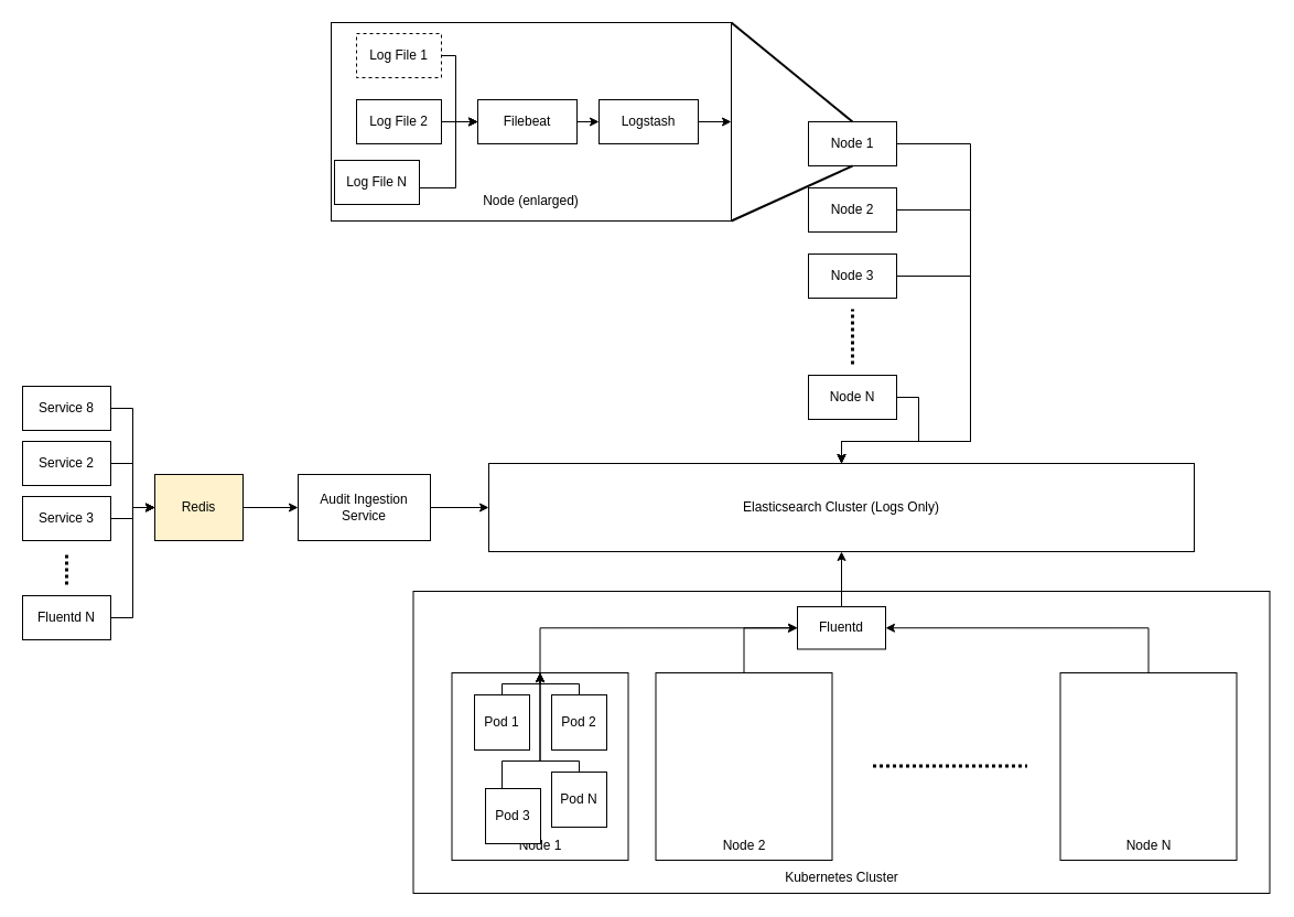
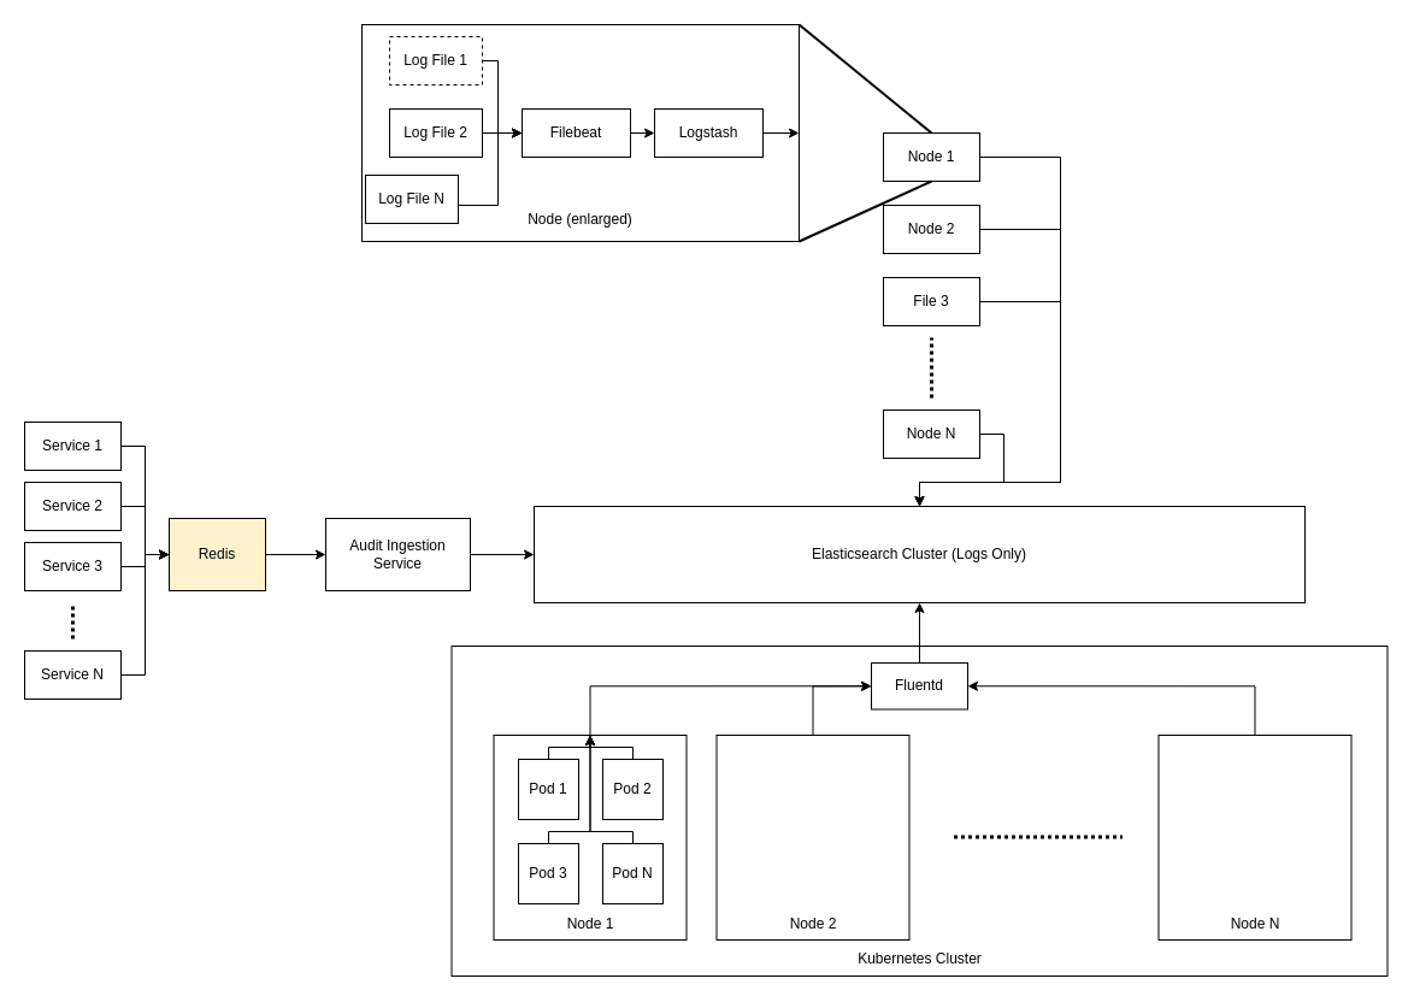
  <mxCell id="0" />
  <mxCell id="1" parent="0" />
  <mxCell id="2" style="edgeStyle=orthogonalEdgeStyle;rounded=0;orthogonalLoop=1;jettySize=auto;html=1;exitX=1;exitY=0.5;exitDx=0;exitDy=0;entryX=0.5;entryY=0;entryDx=0;entryDy=0;strokeWidth=1;" edge="1" parent="1" source="3" target="18"><mxGeometry relative="1" as="geometry"><Array as="points"><mxPoint x="880" y="130" /><mxPoint x="880" y="400" /><mxPoint x="763" y="400" /></Array></mxGeometry></mxCell>
  <mxCell id="3" value="Node 1" style="rounded=0;whiteSpace=wrap;html=1;" vertex="1" parent="1"><mxGeometry x="733" y="110" width="80" height="40" as="geometry" /></mxCell>
  <mxCell id="4" style="edgeStyle=orthogonalEdgeStyle;rounded=0;orthogonalLoop=1;jettySize=auto;html=1;exitX=1;exitY=0.5;exitDx=0;exitDy=0;entryX=0.5;entryY=0;entryDx=0;entryDy=0;strokeWidth=1;" edge="1" parent="1" source="5" target="18"><mxGeometry relative="1" as="geometry"><Array as="points"><mxPoint x="880" y="190" /><mxPoint x="880" y="400" /><mxPoint x="763" y="400" /></Array></mxGeometry></mxCell>
  <mxCell id="5" value="Node 2" style="rounded=0;whiteSpace=wrap;html=1;" vertex="1" parent="1"><mxGeometry x="733" y="170" width="80" height="40" as="geometry" /></mxCell>
  <mxCell id="6" style="edgeStyle=orthogonalEdgeStyle;rounded=0;orthogonalLoop=1;jettySize=auto;html=1;exitX=1;exitY=0.5;exitDx=0;exitDy=0;strokeWidth=1;" edge="1" parent="1" source="7" target="18"><mxGeometry relative="1" as="geometry"><Array as="points"><mxPoint x="880" y="250" /><mxPoint x="880" y="400" /><mxPoint x="763" y="400" /></Array></mxGeometry></mxCell>
- <mxCell id="7" value="Node 3" style="rounded=0;whiteSpace=wrap;html=1;" vertex="1" parent="1"><mxGeometry x="733" y="230" width="80" height="40" as="geometry" /></mxCell>
+ <mxCell id="7" value="File 3" style="rounded=0;whiteSpace=wrap;html=1;" vertex="1" parent="1"><mxGeometry x="733" y="230" width="80" height="40" as="geometry" /></mxCell>
  <mxCell id="8" style="edgeStyle=orthogonalEdgeStyle;rounded=0;orthogonalLoop=1;jettySize=auto;html=1;exitX=1;exitY=0.5;exitDx=0;exitDy=0;entryX=0.5;entryY=0;entryDx=0;entryDy=0;strokeWidth=1;" edge="1" parent="1" source="9" target="18"><mxGeometry relative="1" as="geometry" /></mxCell>
  <mxCell id="9" value="Node N" style="rounded=0;whiteSpace=wrap;html=1;" vertex="1" parent="1"><mxGeometry x="733" y="340" width="80" height="40" as="geometry" /></mxCell>
  <mxCell id="10" value="" style="endArrow=none;dashed=1;html=1;dashPattern=1 1;strokeWidth=3;" edge="1" parent="1"><mxGeometry width="50" height="50" relative="1" as="geometry"><mxPoint x="773" y="330" as="sourcePoint" /><mxPoint x="773" y="280" as="targetPoint" /></mxGeometry></mxCell>
  <mxCell id="11" value="&lt;div&gt;&lt;br&gt;&lt;/div&gt;&lt;div&gt;&lt;br&gt;&lt;/div&gt;&lt;div&gt;&lt;br&gt;&lt;/div&gt;&lt;div&gt;&lt;br&gt;&lt;/div&gt;&lt;div&gt;&lt;br&gt;&lt;/div&gt;&lt;div&gt;&lt;br&gt;&lt;/div&gt;&lt;div&gt;&lt;br&gt;&lt;/div&gt;&lt;div&gt;&lt;br&gt;&lt;/div&gt;&lt;div&gt;&lt;br&gt;&lt;/div&gt;&lt;div&gt;&lt;br&gt;&lt;/div&gt;&lt;div&gt;Node (enlarged)&lt;/div&gt;" style="rounded=0;whiteSpace=wrap;html=1;fillColor=#FFFFFF;" vertex="1" parent="1"><mxGeometry x="300" y="20" width="363" height="180" as="geometry" /></mxCell>
  <mxCell id="12" style="edgeStyle=orthogonalEdgeStyle;rounded=0;orthogonalLoop=1;jettySize=auto;html=1;exitX=1;exitY=0.5;exitDx=0;exitDy=0;entryX=0;entryY=0.5;entryDx=0;entryDy=0;strokeWidth=1;" edge="1" parent="1" source="13" target="15"><mxGeometry relative="1" as="geometry" /></mxCell>
  <mxCell id="13" value="Filebeat" style="rounded=0;whiteSpace=wrap;html=1;fillColor=#FFFFFF;" vertex="1" parent="1"><mxGeometry x="433" y="90" width="90" height="40" as="geometry" /></mxCell>
  <mxCell id="14" style="edgeStyle=orthogonalEdgeStyle;rounded=0;orthogonalLoop=1;jettySize=auto;html=1;exitX=1;exitY=0.5;exitDx=0;exitDy=0;entryX=1;entryY=0.5;entryDx=0;entryDy=0;strokeWidth=1;" edge="1" parent="1" source="15" target="11"><mxGeometry relative="1" as="geometry" /></mxCell>
  <mxCell id="15" value="Logstash" style="rounded=0;whiteSpace=wrap;html=1;fillColor=#FFFFFF;" vertex="1" parent="1"><mxGeometry x="543" y="90" width="90" height="40" as="geometry" /></mxCell>
  <mxCell id="16" value="" style="endArrow=none;html=1;strokeWidth=2;entryX=0.5;entryY=1;entryDx=0;entryDy=0;exitX=1;exitY=1;exitDx=0;exitDy=0;" edge="1" parent="1" source="11" target="3"><mxGeometry width="50" height="50" relative="1" as="geometry"><mxPoint x="433" y="500" as="sourcePoint" /><mxPoint x="483" y="450" as="targetPoint" /></mxGeometry></mxCell>
  <mxCell id="17" value="" style="endArrow=none;html=1;strokeWidth=2;entryX=0.5;entryY=0;entryDx=0;entryDy=0;exitX=1;exitY=0;exitDx=0;exitDy=0;" edge="1" parent="1" source="11" target="3"><mxGeometry width="50" height="50" relative="1" as="geometry"><mxPoint x="433" y="500" as="sourcePoint" /><mxPoint x="483" y="450" as="targetPoint" /></mxGeometry></mxCell>
  <mxCell id="18" value="Elasticsearch Cluster (Logs Only)" style="rounded=0;whiteSpace=wrap;html=1;fillColor=#FFFFFF;" vertex="1" parent="1"><mxGeometry x="443" y="420" width="640" height="80" as="geometry" /></mxCell>
  <mxCell id="19" style="edgeStyle=orthogonalEdgeStyle;rounded=0;orthogonalLoop=1;jettySize=auto;html=1;exitX=1;exitY=0.5;exitDx=0;exitDy=0;entryX=0;entryY=0.5;entryDx=0;entryDy=0;strokeWidth=1;" edge="1" parent="1" source="20" target="13"><mxGeometry relative="1" as="geometry"><Array as="points"><mxPoint x="413" y="50" /><mxPoint x="413" y="110" /></Array></mxGeometry></mxCell>
  <mxCell id="20" value="Log File 1" style="rounded=0;whiteSpace=wrap;html=1;fillColor=#FFFFFF;dashed=1;" vertex="1" parent="1"><mxGeometry x="323" y="30" width="77" height="40" as="geometry" /></mxCell>
  <mxCell id="21" style="edgeStyle=orthogonalEdgeStyle;rounded=0;orthogonalLoop=1;jettySize=auto;html=1;exitX=1;exitY=0.5;exitDx=0;exitDy=0;entryX=0;entryY=0.5;entryDx=0;entryDy=0;strokeWidth=1;" edge="1" parent="1" source="22" target="13"><mxGeometry relative="1" as="geometry" /></mxCell>
  <mxCell id="22" value="Log File 2" style="rounded=0;whiteSpace=wrap;html=1;fillColor=#FFFFFF;" vertex="1" parent="1"><mxGeometry x="323" y="90" width="77" height="40" as="geometry" /></mxCell>
  <mxCell id="23" style="edgeStyle=orthogonalEdgeStyle;rounded=0;orthogonalLoop=1;jettySize=auto;html=1;exitX=1;exitY=0.5;exitDx=0;exitDy=0;entryX=0;entryY=0.5;entryDx=0;entryDy=0;strokeWidth=1;" edge="1" parent="1" source="24" target="13"><mxGeometry relative="1" as="geometry"><Array as="points"><mxPoint x="413" y="170" /><mxPoint x="413" y="110" /></Array></mxGeometry></mxCell>
  <mxCell id="24" value="&lt;div&gt;Log File N&lt;br&gt;&lt;/div&gt;" style="rounded=0;whiteSpace=wrap;html=1;fillColor=#FFFFFF;" vertex="1" parent="1"><mxGeometry x="303" y="145" width="77" height="40" as="geometry" /></mxCell>
  <mxCell id="25" value="&lt;div&gt;&lt;br&gt;&lt;/div&gt;&lt;div&gt;&lt;br&gt;&lt;/div&gt;&lt;div&gt;&lt;br&gt;&lt;/div&gt;&lt;div&gt;&lt;br&gt;&lt;/div&gt;&lt;div&gt;&lt;br&gt;&lt;/div&gt;&lt;div&gt;&lt;br&gt;&lt;/div&gt;&lt;div&gt;&lt;br&gt;&lt;/div&gt;&lt;div&gt;&lt;br&gt;&lt;/div&gt;&lt;div&gt;&lt;br&gt;&lt;/div&gt;&lt;div&gt;&lt;br&gt;&lt;/div&gt;&lt;div&gt;&lt;br&gt;&lt;/div&gt;&lt;div&gt;&lt;br&gt;&lt;/div&gt;&lt;div&gt;&lt;br&gt;&lt;/div&gt;&lt;div&gt;&lt;br&gt;&lt;/div&gt;&lt;div&gt;&lt;br&gt;&lt;/div&gt;&lt;div&gt;&lt;br&gt;&lt;/div&gt;&lt;div&gt;&lt;br&gt;&lt;/div&gt;&lt;div&gt;Kubernetes Cluster&lt;/div&gt;" style="rounded=0;whiteSpace=wrap;html=1;fillColor=#FFFFFF;" vertex="1" parent="1"><mxGeometry x="374.5" y="536" width="777" height="274" as="geometry" /></mxCell>
  <mxCell id="26" style="edgeStyle=orthogonalEdgeStyle;rounded=0;orthogonalLoop=1;jettySize=auto;html=1;exitX=0.5;exitY=0;exitDx=0;exitDy=0;entryX=0;entryY=0.5;entryDx=0;entryDy=0;strokeWidth=1;" edge="1" parent="1" source="27" target="55"><mxGeometry relative="1" as="geometry" /></mxCell>
  <mxCell id="27" value="&lt;div&gt;&lt;br&gt;&lt;/div&gt;&lt;div&gt;&lt;br&gt;&lt;/div&gt;&lt;div&gt;&lt;br&gt;&lt;/div&gt;&lt;div&gt;&lt;br&gt;&lt;/div&gt;&lt;div&gt;&lt;br&gt;&lt;/div&gt;&lt;div&gt;&lt;br&gt;&lt;/div&gt;&lt;div&gt;&lt;br&gt;&lt;/div&gt;&lt;div&gt;&lt;br&gt;&lt;/div&gt;&lt;div&gt;&lt;br&gt;&lt;/div&gt;&lt;div&gt;&lt;br&gt;&lt;/div&gt;&lt;div&gt;Node 1&lt;br&gt;&lt;/div&gt;" style="rounded=0;whiteSpace=wrap;html=1;fillColor=#FFFFFF;" vertex="1" parent="1"><mxGeometry x="409.5" y="610" width="160" height="170" as="geometry" /></mxCell>
  <mxCell id="28" style="edgeStyle=orthogonalEdgeStyle;rounded=0;orthogonalLoop=1;jettySize=auto;html=1;exitX=0.5;exitY=0;exitDx=0;exitDy=0;entryX=0;entryY=0.5;entryDx=0;entryDy=0;strokeWidth=1;" edge="1" parent="1" source="29" target="55"><mxGeometry relative="1" as="geometry" /></mxCell>
  <mxCell id="29" value="&lt;div&gt;&lt;br&gt;&lt;/div&gt;&lt;div&gt;&lt;br&gt;&lt;/div&gt;&lt;div&gt;&lt;br&gt;&lt;/div&gt;&lt;div&gt;&lt;br&gt;&lt;/div&gt;&lt;div&gt;&lt;br&gt;&lt;/div&gt;&lt;div&gt;&lt;br&gt;&lt;/div&gt;&lt;div&gt;&lt;br&gt;&lt;/div&gt;&lt;div&gt;&lt;br&gt;&lt;/div&gt;&lt;div&gt;&lt;br&gt;&lt;/div&gt;&lt;div&gt;&lt;br&gt;&lt;/div&gt;&lt;div&gt;Node 2&lt;br&gt;&lt;/div&gt;" style="rounded=0;whiteSpace=wrap;html=1;fillColor=#FFFFFF;" vertex="1" parent="1"><mxGeometry x="594.5" y="610" width="160" height="170" as="geometry" /></mxCell>
  <mxCell id="30" style="edgeStyle=orthogonalEdgeStyle;rounded=0;orthogonalLoop=1;jettySize=auto;html=1;exitX=0.5;exitY=0;exitDx=0;exitDy=0;entryX=1;entryY=0.5;entryDx=0;entryDy=0;strokeWidth=1;" edge="1" parent="1" source="31" target="55"><mxGeometry relative="1" as="geometry" /></mxCell>
  <mxCell id="31" value="&lt;div&gt;&lt;br&gt;&lt;/div&gt;&lt;div&gt;&lt;br&gt;&lt;/div&gt;&lt;div&gt;&lt;br&gt;&lt;/div&gt;&lt;div&gt;&lt;br&gt;&lt;/div&gt;&lt;div&gt;&lt;br&gt;&lt;/div&gt;&lt;div&gt;&lt;br&gt;&lt;/div&gt;&lt;div&gt;&lt;br&gt;&lt;/div&gt;&lt;div&gt;&lt;br&gt;&lt;/div&gt;&lt;div&gt;&lt;br&gt;&lt;/div&gt;&lt;div&gt;&lt;br&gt;&lt;/div&gt;&lt;div&gt;Node N&lt;/div&gt;" style="rounded=0;whiteSpace=wrap;html=1;fillColor=#FFFFFF;" vertex="1" parent="1"><mxGeometry x="961.5" y="610" width="160" height="170" as="geometry" /></mxCell>
  <mxCell id="32" value="" style="endArrow=none;dashed=1;html=1;strokeWidth=3;dashPattern=1 1;" edge="1" parent="1"><mxGeometry width="50" height="50" relative="1" as="geometry"><mxPoint x="791.5" y="694.5" as="sourcePoint" /><mxPoint x="931.5" y="694.5" as="targetPoint" /></mxGeometry></mxCell>
  <mxCell id="33" style="edgeStyle=orthogonalEdgeStyle;rounded=0;orthogonalLoop=1;jettySize=auto;html=1;exitX=0.5;exitY=0;exitDx=0;exitDy=0;entryX=0.5;entryY=0;entryDx=0;entryDy=0;strokeWidth=1;" edge="1" parent="1" source="34" target="27"><mxGeometry relative="1" as="geometry"><Array as="points"><mxPoint x="455" y="620" /><mxPoint x="490" y="620" /></Array></mxGeometry></mxCell>
  <mxCell id="34" value="Pod 1" style="whiteSpace=wrap;html=1;aspect=fixed;fillColor=#FFFFFF;" vertex="1" parent="1"><mxGeometry x="430" y="630" width="50" height="50" as="geometry" /></mxCell>
  <mxCell id="35" style="edgeStyle=orthogonalEdgeStyle;rounded=0;orthogonalLoop=1;jettySize=auto;html=1;exitX=0.5;exitY=0;exitDx=0;exitDy=0;entryX=0.5;entryY=0;entryDx=0;entryDy=0;strokeWidth=1;" edge="1" parent="1" source="36" target="27"><mxGeometry relative="1" as="geometry"><Array as="points"><mxPoint x="455" y="690" /><mxPoint x="490" y="690" /></Array></mxGeometry></mxCell>
- <mxCell id="36" value="Pod 3" style="whiteSpace=wrap;html=1;aspect=fixed;fillColor=#FFFFFF;" vertex="1" parent="1"><mxGeometry x="440" y="715" width="50" height="50" as="geometry" /></mxCell>
+ <mxCell id="36" value="Pod 3" style="whiteSpace=wrap;html=1;aspect=fixed;fillColor=#FFFFFF;" vertex="1" parent="1"><mxGeometry x="430" y="700" width="50" height="50" as="geometry" /></mxCell>
  <mxCell id="37" style="edgeStyle=orthogonalEdgeStyle;rounded=0;orthogonalLoop=1;jettySize=auto;html=1;exitX=0.5;exitY=0;exitDx=0;exitDy=0;entryX=0.5;entryY=0;entryDx=0;entryDy=0;strokeWidth=1;" edge="1" parent="1" source="38" target="27"><mxGeometry relative="1" as="geometry"><Array as="points"><mxPoint x="525" y="620" /><mxPoint x="490" y="620" /></Array></mxGeometry></mxCell>
  <mxCell id="38" value="Pod 2" style="whiteSpace=wrap;html=1;aspect=fixed;fillColor=#FFFFFF;" vertex="1" parent="1"><mxGeometry x="500" y="630" width="50" height="50" as="geometry" /></mxCell>
  <mxCell id="39" style="edgeStyle=orthogonalEdgeStyle;rounded=0;orthogonalLoop=1;jettySize=auto;html=1;exitX=0.5;exitY=0;exitDx=0;exitDy=0;entryX=0.5;entryY=0;entryDx=0;entryDy=0;strokeWidth=1;" edge="1" parent="1" source="40" target="27"><mxGeometry relative="1" as="geometry"><Array as="points"><mxPoint x="525" y="690" /><mxPoint x="490" y="690" /></Array></mxGeometry></mxCell>
  <mxCell id="40" value="Pod N" style="whiteSpace=wrap;html=1;aspect=fixed;fillColor=#FFFFFF;" vertex="1" parent="1"><mxGeometry x="500" y="700" width="50" height="50" as="geometry" /></mxCell>
  <mxCell id="41" style="edgeStyle=orthogonalEdgeStyle;rounded=0;orthogonalLoop=1;jettySize=auto;html=1;exitX=1;exitY=0.5;exitDx=0;exitDy=0;entryX=0;entryY=0.5;entryDx=0;entryDy=0;strokeWidth=1;" edge="1" parent="1" source="42" target="18"><mxGeometry relative="1" as="geometry" /></mxCell>
  <mxCell id="42" value="Audit Ingestion Service" style="rounded=0;whiteSpace=wrap;html=1;fillColor=#FFFFFF;" vertex="1" parent="1"><mxGeometry x="270" y="430" width="120" height="60" as="geometry" /></mxCell>
  <mxCell id="43" style="edgeStyle=orthogonalEdgeStyle;rounded=0;orthogonalLoop=1;jettySize=auto;html=1;exitX=1;exitY=0.5;exitDx=0;exitDy=0;entryX=0;entryY=0.5;entryDx=0;entryDy=0;strokeWidth=1;" edge="1" parent="1" source="44" target="53"><mxGeometry relative="1" as="geometry" /></mxCell>
- <mxCell id="44" value="Service 8" style="rounded=0;whiteSpace=wrap;html=1;" vertex="1" parent="1"><mxGeometry x="20" y="350" width="80" height="40" as="geometry" /></mxCell>
+ <mxCell id="44" value="Service 1" style="rounded=0;whiteSpace=wrap;html=1;" vertex="1" parent="1"><mxGeometry x="20" y="350" width="80" height="40" as="geometry" /></mxCell>
  <mxCell id="45" style="edgeStyle=orthogonalEdgeStyle;rounded=0;orthogonalLoop=1;jettySize=auto;html=1;exitX=1;exitY=0.5;exitDx=0;exitDy=0;entryX=0;entryY=0.5;entryDx=0;entryDy=0;strokeWidth=1;" edge="1" parent="1" source="46" target="53"><mxGeometry relative="1" as="geometry" /></mxCell>
  <mxCell id="46" value="Service 2" style="rounded=0;whiteSpace=wrap;html=1;" vertex="1" parent="1"><mxGeometry x="20" y="400" width="80" height="40" as="geometry" /></mxCell>
  <mxCell id="47" style="edgeStyle=orthogonalEdgeStyle;rounded=0;orthogonalLoop=1;jettySize=auto;html=1;exitX=1;exitY=0.5;exitDx=0;exitDy=0;entryX=0;entryY=0.5;entryDx=0;entryDy=0;strokeWidth=1;" edge="1" parent="1" source="48" target="53"><mxGeometry relative="1" as="geometry" /></mxCell>
  <mxCell id="48" value="Service 3" style="rounded=0;whiteSpace=wrap;html=1;" vertex="1" parent="1"><mxGeometry x="20" y="450" width="80" height="40" as="geometry" /></mxCell>
  <mxCell id="49" style="edgeStyle=orthogonalEdgeStyle;rounded=0;orthogonalLoop=1;jettySize=auto;html=1;exitX=1;exitY=0.5;exitDx=0;exitDy=0;entryX=0;entryY=0.5;entryDx=0;entryDy=0;strokeWidth=1;" edge="1" parent="1" source="50" target="53"><mxGeometry relative="1" as="geometry" /></mxCell>
- <mxCell id="50" value="Fluentd N" style="rounded=0;whiteSpace=wrap;html=1;" vertex="1" parent="1"><mxGeometry x="20" y="540" width="80" height="40" as="geometry" /></mxCell>
+ <mxCell id="50" value="Service N" style="rounded=0;whiteSpace=wrap;html=1;" vertex="1" parent="1"><mxGeometry x="20" y="540" width="80" height="40" as="geometry" /></mxCell>
  <mxCell id="51" value="" style="endArrow=none;dashed=1;html=1;strokeWidth=3;dashPattern=1 1;" edge="1" parent="1"><mxGeometry width="50" height="50" relative="1" as="geometry"><mxPoint x="60" y="530" as="sourcePoint" /><mxPoint x="60" y="500" as="targetPoint" /></mxGeometry></mxCell>
  <mxCell id="52" style="edgeStyle=orthogonalEdgeStyle;rounded=0;orthogonalLoop=1;jettySize=auto;html=1;exitX=1;exitY=0.5;exitDx=0;exitDy=0;entryX=0;entryY=0.5;entryDx=0;entryDy=0;strokeWidth=1;" edge="1" parent="1" source="53" target="42"><mxGeometry relative="1" as="geometry" /></mxCell>
  <mxCell id="53" value="Redis" style="rounded=0;whiteSpace=wrap;html=1;fillColor=#fff2cc;" vertex="1" parent="1"><mxGeometry x="140" y="430" width="80" height="60" as="geometry" /></mxCell>
  <mxCell id="54" style="edgeStyle=orthogonalEdgeStyle;rounded=0;orthogonalLoop=1;jettySize=auto;html=1;exitX=0.5;exitY=0;exitDx=0;exitDy=0;entryX=0.5;entryY=1;entryDx=0;entryDy=0;strokeWidth=1;" edge="1" parent="1" source="55" target="18"><mxGeometry relative="1" as="geometry" /></mxCell>
  <mxCell id="55" value="Fluentd" style="rounded=0;whiteSpace=wrap;html=1;fillColor=#FFFFFF;" vertex="1" parent="1"><mxGeometry x="723" y="550" width="80" height="38.5" as="geometry" /></mxCell>
